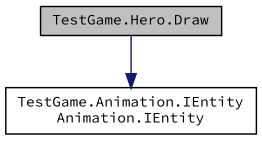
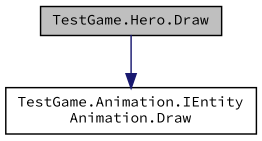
  digraph {
    rankdir=TB
    fontname="Source Code Pro"
    node [color=black fontname="Source Code Pro" fontsize=10 shape=record style=filled]
    n1 [fillcolor=grey75 fontcolor=black height=0.2 label="TestGame.Hero.Draw" width=0.4]
-   n2 [fillcolor=white height=0.2 label="TestGame.Animation.IEntity\lAnimation.IEntity" width=0.4]
+   n2 [fillcolor=white height=0.2 label="TestGame.Animation.IEntity\lAnimation.Draw" width=0.4]
    n1 -> n2 [color=midnightblue fontname="Source Code Pro" fontsize=10 labelfontname=Helvetica labelfontsize=10 style=solid]
  }
